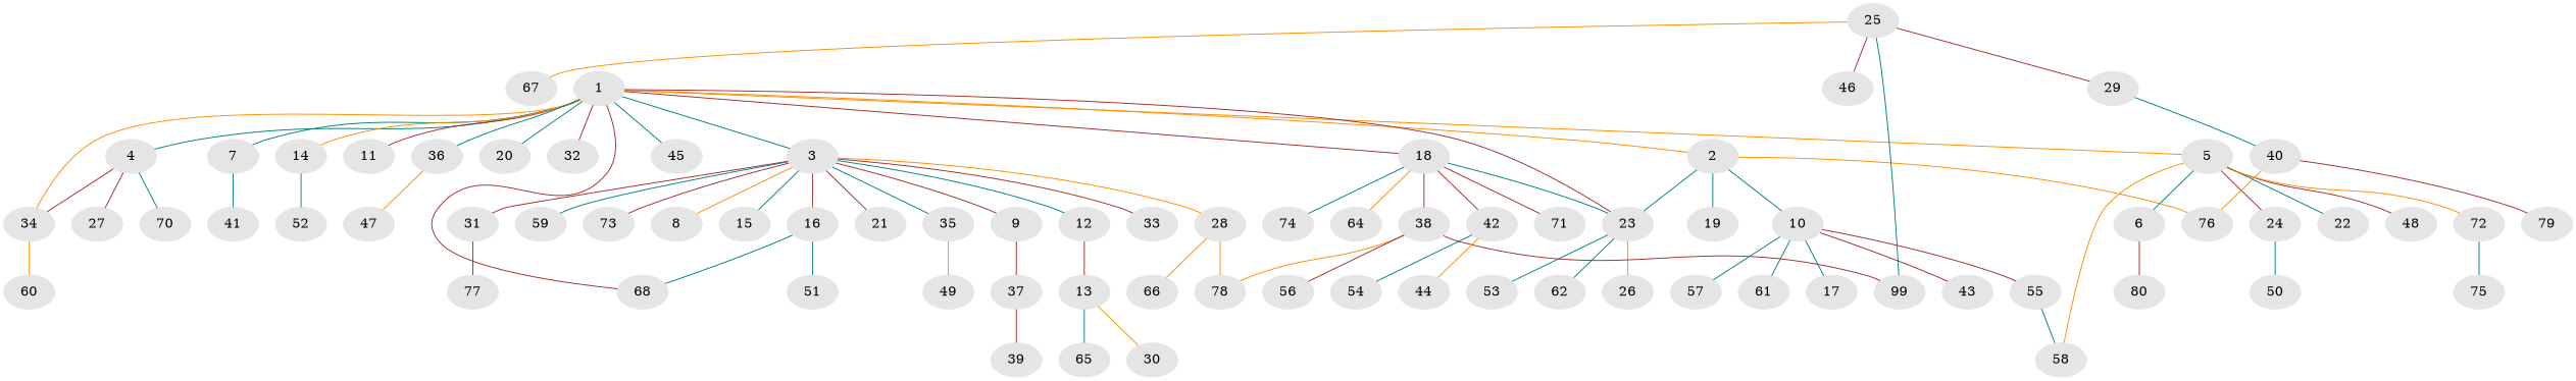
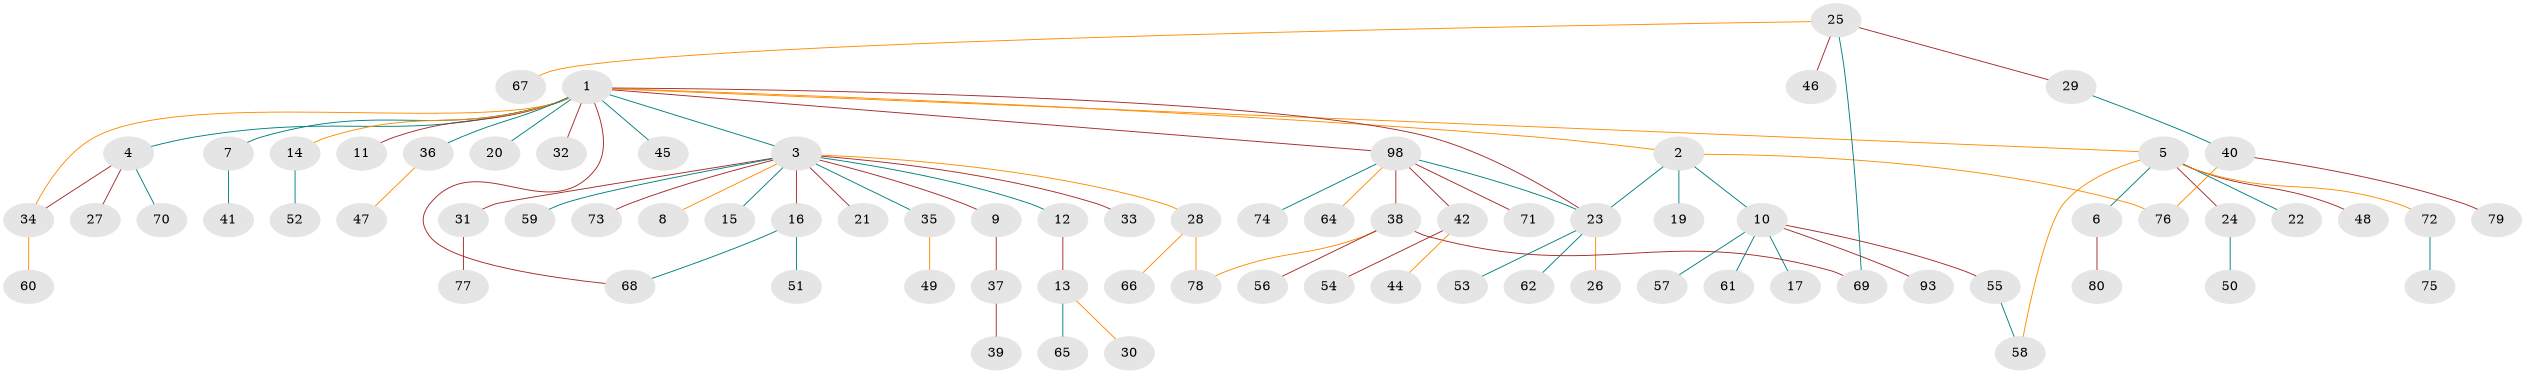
  graph {
    node [color=gray90 style=filled]
    edge [color=teal]
    1
    2
    3
    4
    5
    7
    11
    14
-   18
+   18 [label=98]
    20
    23
    32
    34
    36
    45
    68
    10
    19
    76
    8
    9
    12
    15
    16
    21
    28
    31
    33
    35
    59
    73
    27
    70
    6
    22
    24
    48
    58
    72
    41
    52
    38
    42
    64
    71
    74
    26
    53
    62
    60
    47
    17
-   43
+   43 [label=93]
    55
    57
    61
    37
    13
    51
    66
    78
    77
    49
    80
    50
    75
    39
    30
    65
-   69 [label=99]
+   69
    56
    44
    54
    25
    29
    46
    67
    40
    79
    1 -- 2 [color=darkorange]
    1 -- 3
    1 -- 4
    1 -- 5 [color=darkorange]
    1 -- 7
    1 -- 11 [color=brown]
    1 -- 14 [color=darkorange]
    1 -- 18 [color=brown]
    1 -- 20
    1 -- 23 [color=brown]
    1 -- 32 [color=brown]
    1 -- 34 [color=darkorange]
    1 -- 36
    1 -- 45
    1 -- 68 [color=brown]
    2 -- 23
    2 -- 10
    2 -- 19
    2 -- 76 [color=darkorange]
    3 -- 8 [color=darkorange]
    3 -- 9 [color=brown]
    3 -- 12
    3 -- 15
    3 -- 16 [color=brown]
    3 -- 21 [color=brown]
    3 -- 28 [color=darkorange]
    3 -- 31 [color=brown]
    3 -- 33 [color=brown]
    3 -- 35
    3 -- 59
    3 -- 73 [color=brown]
    4 -- 34 [color=brown]
    4 -- 27 [color=brown]
    4 -- 70
    5 -- 6
    5 -- 22
    5 -- 24 [color=brown]
    5 -- 48 [color=brown]
    5 -- 58 [color=darkorange]
    5 -- 72 [color=darkorange]
    7 -- 41
    14 -- 52
    18 -- 23
    18 -- 38 [color=brown]
    18 -- 42 [color=brown]
    18 -- 64 [color=darkorange]
    18 -- 71 [color=brown]
    18 -- 74
    23 -- 26 [color=darkorange]
    23 -- 53
    23 -- 62
    34 -- 60 [color=darkorange]
    36 -- 47 [color=darkorange]
    10 -- 17
    10 -- 43 [color=brown]
    10 -- 55 [color=brown]
    10 -- 57
    10 -- 61
    9 -- 37 [color=brown]
    12 -- 13 [color=brown]
    16 -- 68
    16 -- 51
    28 -- 66 [color=darkorange]
    28 -- 78 [color=darkorange]
    31 -- 77 [color=brown]
    35 -- 49 [color=darkorange]
    6 -- 80 [color=brown]
    24 -- 50
    72 -- 75
    38 -- 78 [color=darkorange]
    38 -- 69 [color=brown]
    38 -- 56 [color=brown]
    42 -- 44 [color=darkorange]
-   42 -- 54
+   42 -- 54 [color=brown]
    55 -- 58
    37 -- 39 [color=brown]
    13 -- 30 [color=darkorange]
    13 -- 65
    25 -- 69
    25 -- 29 [color=brown]
    25 -- 46 [color=brown]
    25 -- 67 [color=darkorange]
    29 -- 40
    40 -- 76 [color=darkorange]
    40 -- 79 [color=brown]
  }
